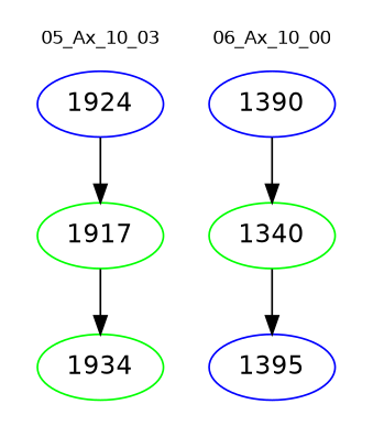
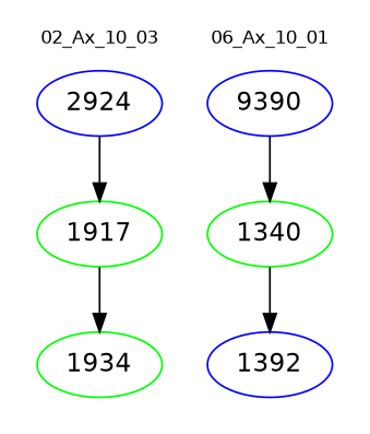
  digraph {
    fontname="DejaVu Sans"
    node [color=blue fontname="DejaVu Sans"]
    edge [color=black fontname="DejaVu Sans"]
-   n1 [label=1924]
+   n1 [label=2924]
    n2 [color=green label=1917]
    n3 [color=green label=1934]
-   n4 [label=1390]
+   n4 [label=9390]
    n5 [color=green label=1340]
-   n6 [label=1395]
+   n6 [label=1392]
    subgraph cluster_1 {
      color=white
      fontsize=10
-     label="05_Ax_10_03"
+     label="02_Ax_10_03"
      n1
      n2
      n3
    }
    subgraph cluster_2 {
      color=white
      fontsize=10
-     label="06_Ax_10_00"
+     label="06_Ax_10_01"
      n4
      n5
      n6
    }
    n1 -> n2
    n2 -> n3
    n4 -> n5
    n5 -> n6
  }
